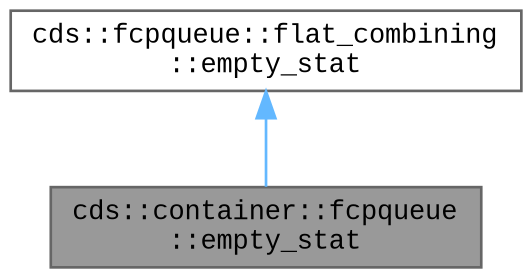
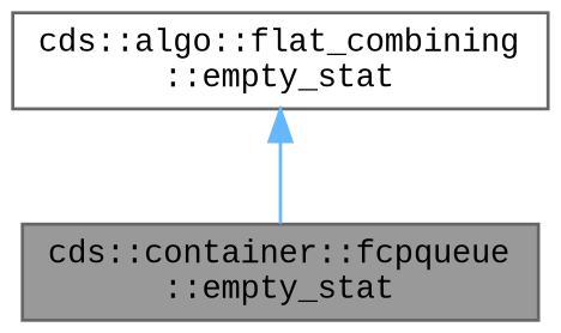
  digraph {
    fontname="Liberation Mono"
    node [color=gray40 fontname="Liberation Mono" fontsize=10 shape=box style=filled]
    n1 [fillcolor=grey60 fontcolor=black height=0.2 label="cds::container::fcpqueue\l::empty_stat" width=0.4]
-   n2 [fillcolor=white height=0.2 label="cds::fcpqueue::flat_combining\l::empty_stat" width=0.4]
+   n2 [fillcolor=white height=0.2 label="cds::algo::flat_combining\l::empty_stat" width=0.4]
    n2 -> n1 [color=steelblue1 dir=back fontname="Liberation Mono" fontsize=10 labelfontname=Helvetica labelfontsize=10 style=solid]
  }
